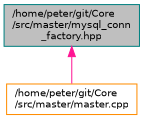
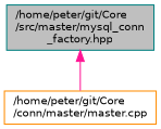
  digraph {
    node [fontname=Helvetica fontsize=10 shape=record style=filled]
    n1 [color=teal fillcolor=grey75 fontcolor=black height=0.2 label="/home/peter/git/Core\l/src/master/mysql_conn\l_factory.hpp" width=0.4]
-   n2 [color=darkorange fillcolor=white height=0.2 label="/home/peter/git/Core\l/src/master/master.cpp" width=0.4]
+   n2 [color=darkorange fillcolor=white height=0.2 label="/home/peter/git/Core\l/conn/master/master.cpp" width=0.4]
    n1 -> n2 [color=deeppink dir=back fontname=Helvetica fontsize=10 labelfontname=Helvetica labelfontsize=10 style=solid]
  }
